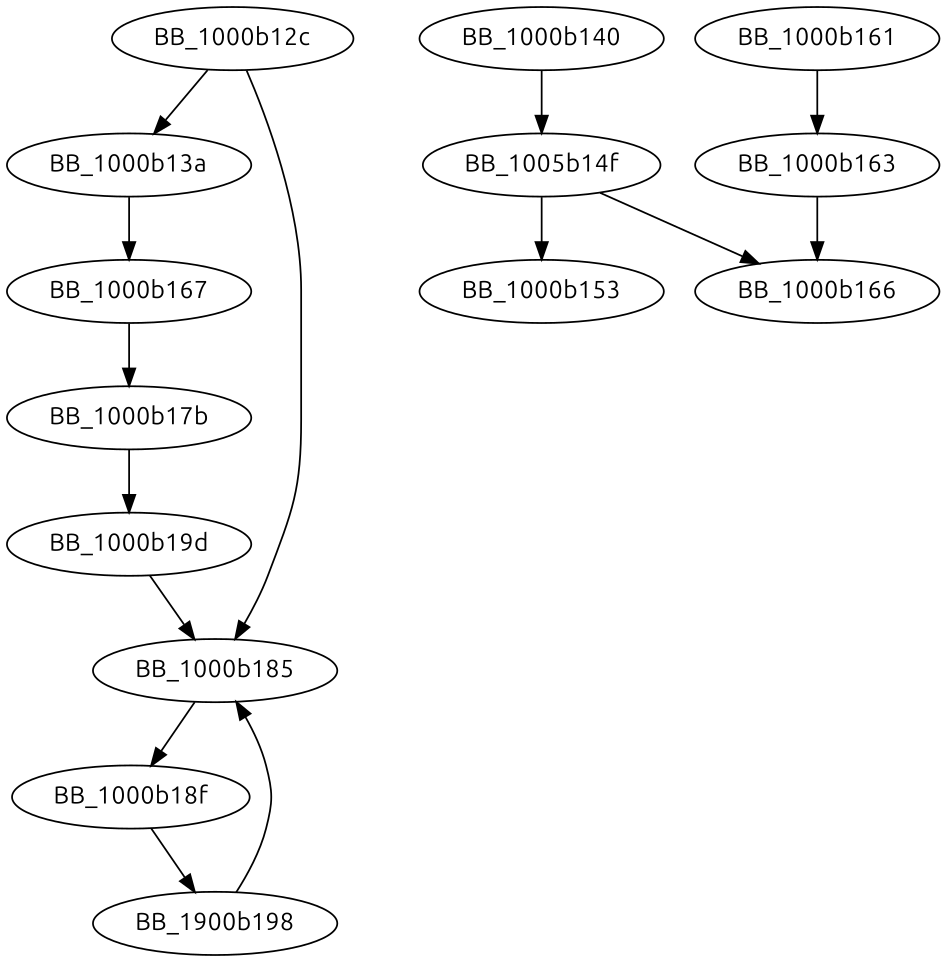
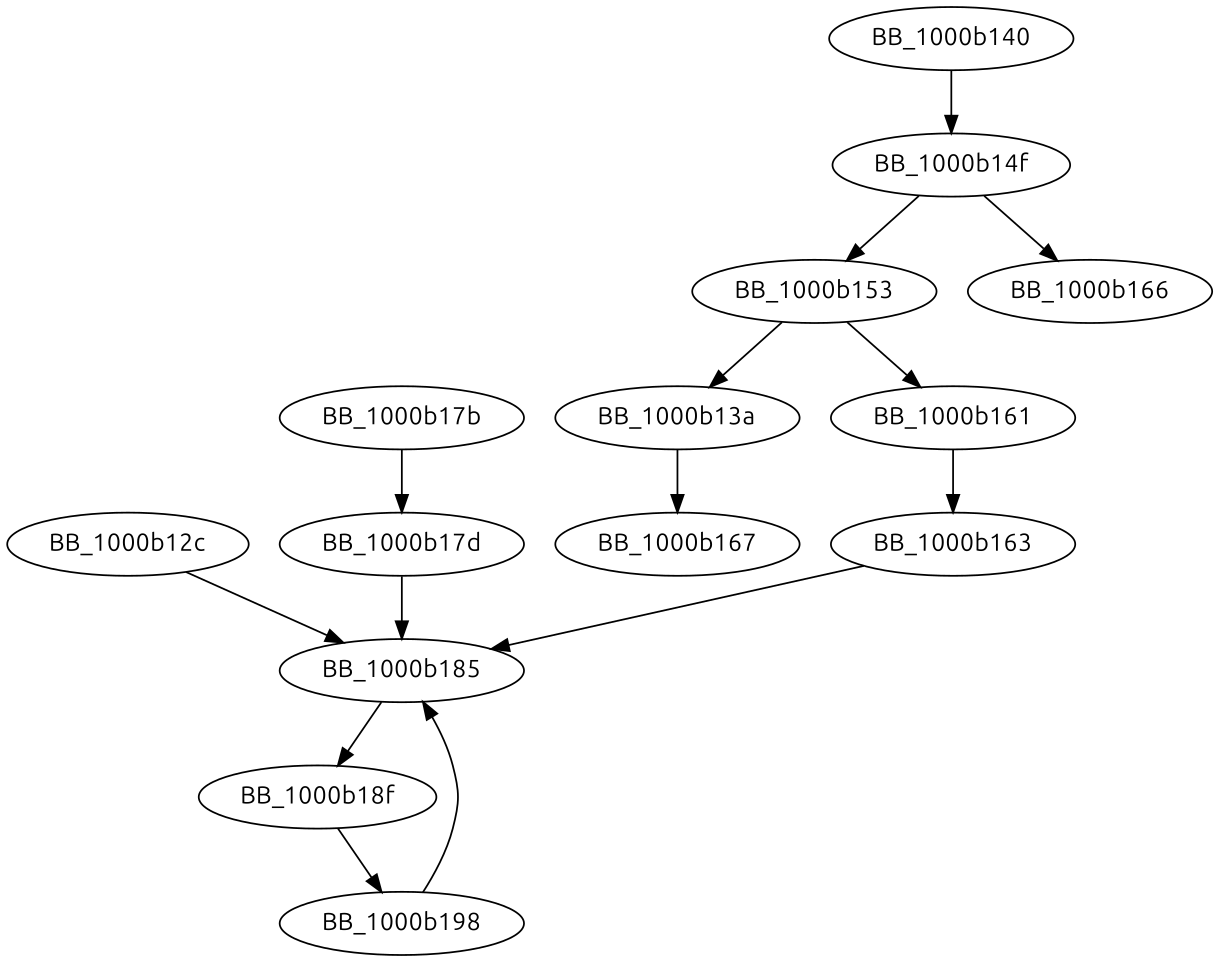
  digraph {
    fontname=Ubuntu
    node [fontname=Ubuntu]
    edge [fontname=Ubuntu]
    BB_1000b12c
    BB_1000b13a
    BB_1000b185
    BB_1000b167
    BB_1000b18f
    BB_1000b140
-   BB_1000b14f [label=BB_1005b14f]
+   BB_1000b14f
    BB_1000b17b
-   BB_1000b198 [label=BB_1900b198]
+   BB_1000b198
    BB_1000b153
    BB_1000b166
-   BB_1000b17d [label=BB_1000b19d]
+   BB_1000b17d
    BB_1000b161
    BB_1000b163
-   BB_1000b12c -> BB_1000b13a
+   BB_1000b153 -> BB_1000b13a
    BB_1000b12c -> BB_1000b185
    BB_1000b13a -> BB_1000b167
    BB_1000b185 -> BB_1000b18f
-   BB_1000b167 -> BB_1000b17b
    BB_1000b18f -> BB_1000b198
    BB_1000b140 -> BB_1000b14f
    BB_1000b14f -> BB_1000b153
    BB_1000b14f -> BB_1000b166
    BB_1000b17b -> BB_1000b17d
    BB_1000b198 -> BB_1000b185
+   BB_1000b153 -> BB_1000b161
    BB_1000b17d -> BB_1000b185
    BB_1000b161 -> BB_1000b163
-   BB_1000b163 -> BB_1000b166
+   BB_1000b163 -> BB_1000b185
  }
